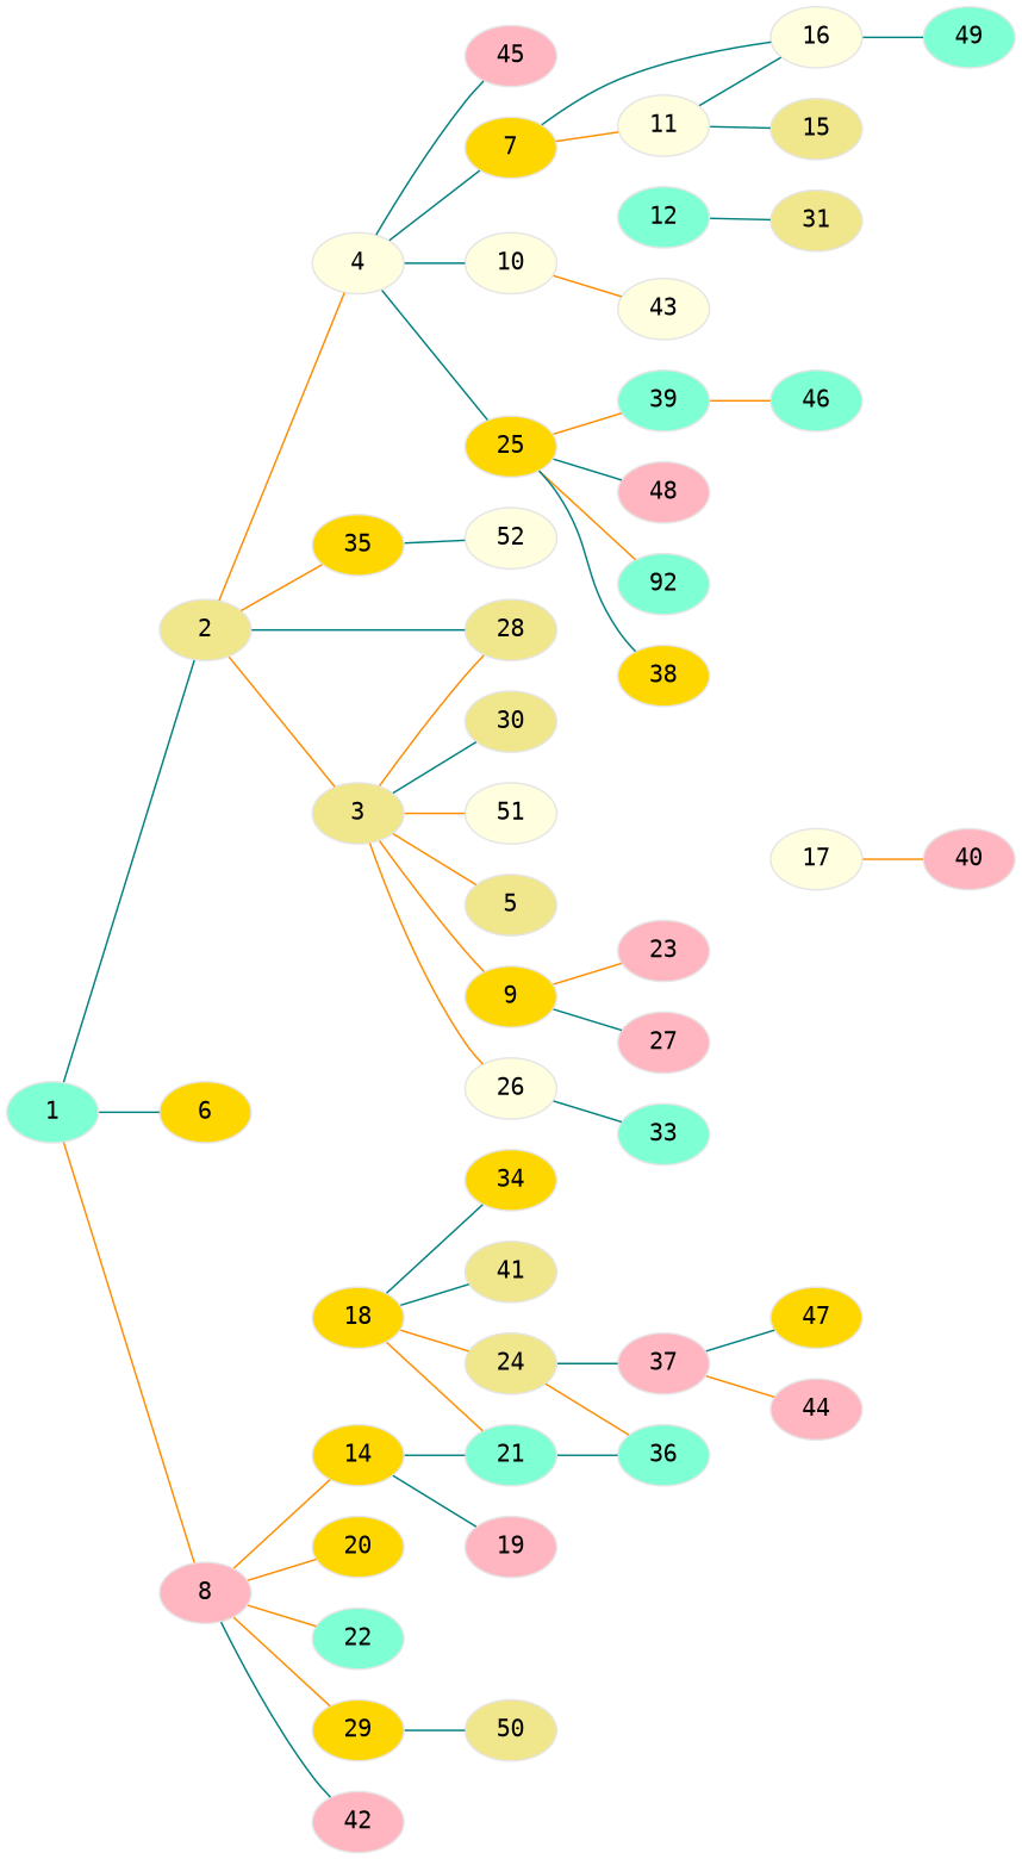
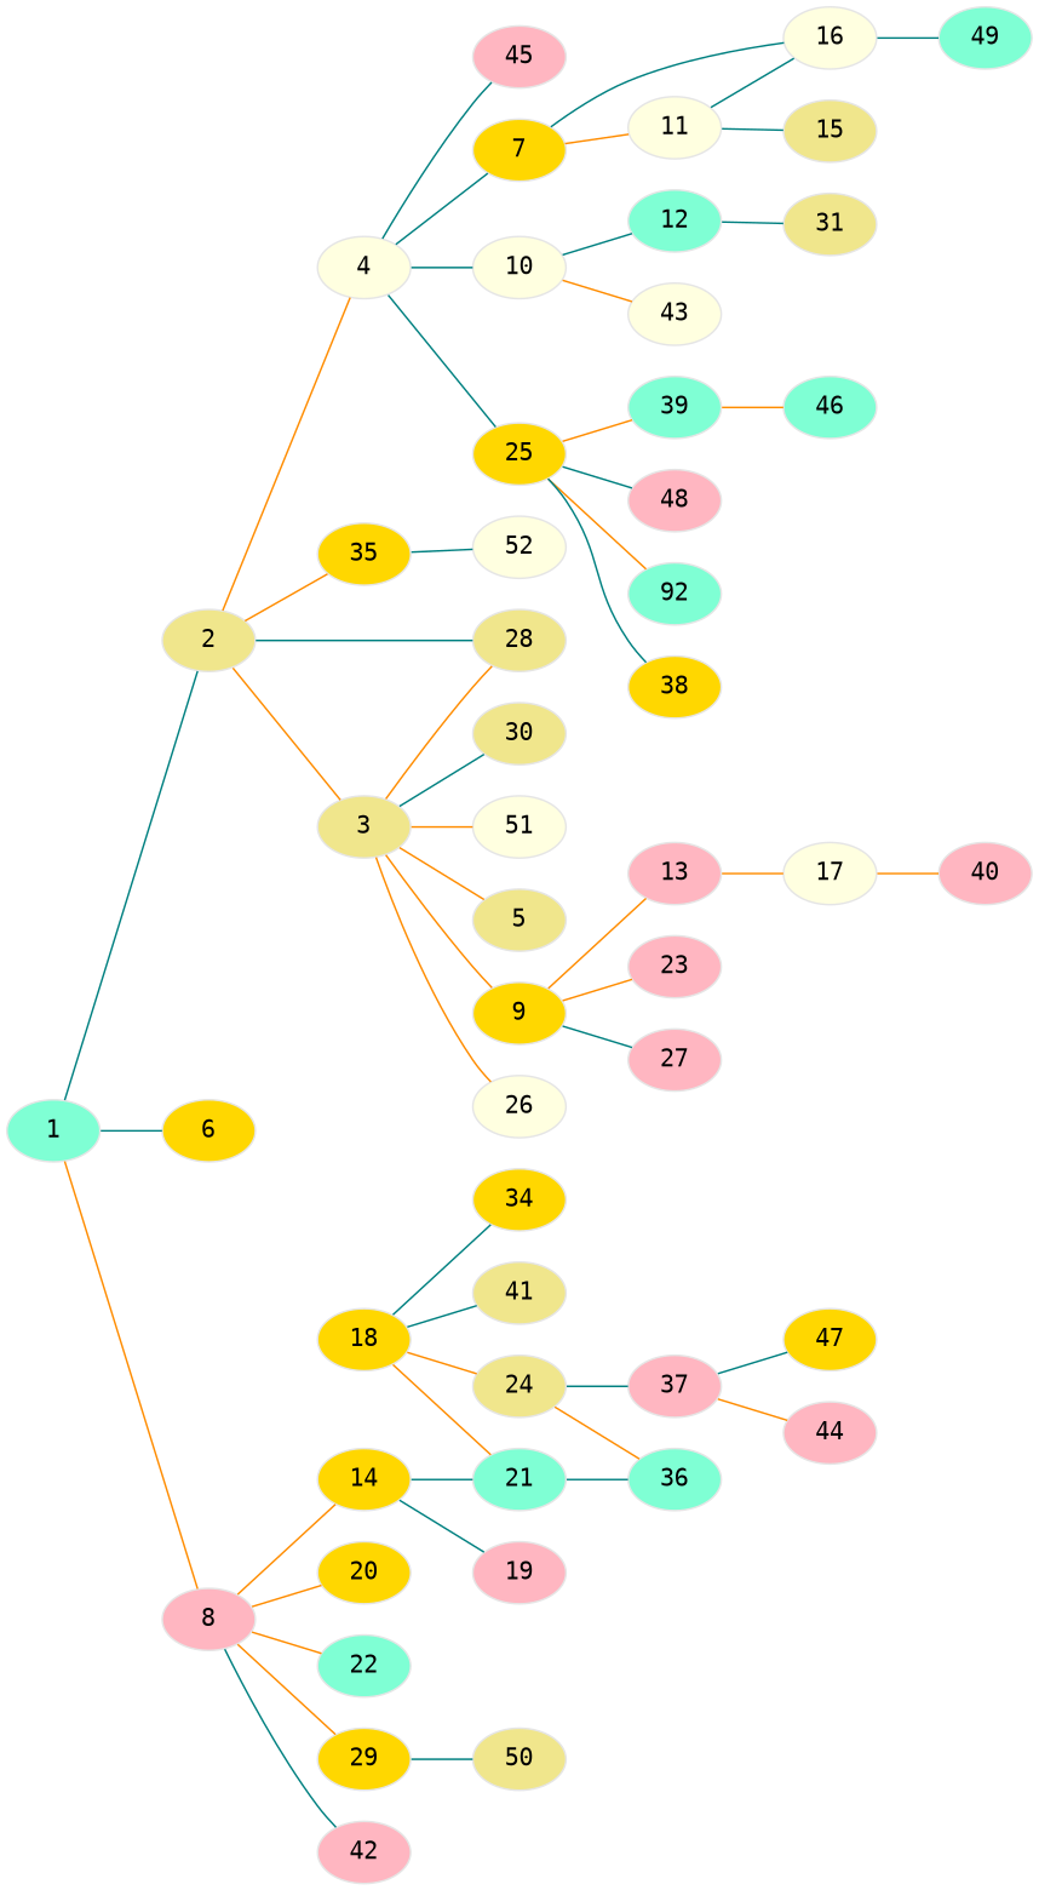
  graph {
    fontname="DejaVu Sans Mono"
    rankdir=LR
    node [color=gray90 fillcolor=gold fontname="DejaVu Sans Mono" style=filled]
    edge [color=teal fontname="DejaVu Sans Mono"]
    1 [fillcolor=aquamarine]
    2 [fillcolor=khaki]
    6
    8 [fillcolor=lightpink]
    3 [fillcolor=khaki]
    4 [fillcolor=lightyellow]
    28 [fillcolor=khaki]
    35
    14
    20
    22 [fillcolor=aquamarine]
    29
    42 [fillcolor=lightpink]
    5 [fillcolor=khaki]
    9
    26 [fillcolor=lightyellow]
    30 [fillcolor=khaki]
    51 [fillcolor=lightyellow]
    7
    10 [fillcolor=lightyellow]
    25
    45 [fillcolor=lightpink]
    52 [fillcolor=lightyellow]
+   13 [fillcolor=lightpink]
    23 [fillcolor=lightpink]
    27 [fillcolor=lightpink]
-   33 [fillcolor=aquamarine]
    11 [fillcolor=lightyellow]
    16 [fillcolor=lightyellow]
    12 [fillcolor=aquamarine]
    43 [fillcolor=lightyellow]
    n32 [fillcolor=aquamarine label=92]
    38
    39 [fillcolor=aquamarine]
    48 [fillcolor=lightpink]
    15 [fillcolor=khaki]
    49 [fillcolor=aquamarine]
    21 [fillcolor=aquamarine]
    18
    24 [fillcolor=khaki]
    34
    41 [fillcolor=khaki]
    19 [fillcolor=lightpink]
    50 [fillcolor=khaki]
    17 [fillcolor=lightyellow]
    31 [fillcolor=khaki]
    40 [fillcolor=lightpink]
    36 [fillcolor=aquamarine]
    37 [fillcolor=lightpink]
    44 [fillcolor=lightpink]
    47
    46 [fillcolor=aquamarine]
    1 -- 2
    1 -- 6
    1 -- 8 [color=darkorange]
    2 -- 3 [color=darkorange]
    2 -- 4 [color=darkorange]
    2 -- 28
    2 -- 35 [color=darkorange]
    8 -- 14 [color=darkorange]
    8 -- 20 [color=darkorange]
    8 -- 22 [color=darkorange]
    8 -- 29 [color=darkorange]
    8 -- 42
    3 -- 28 [color=darkorange]
    3 -- 5 [color=darkorange]
    3 -- 9 [color=darkorange]
    3 -- 26 [color=darkorange]
    3 -- 30
    3 -- 51 [color=darkorange]
    4 -- 7
    4 -- 10
    4 -- 25
    4 -- 45
    35 -- 52
    14 -- 21
    14 -- 19
    29 -- 50
+   9 -- 13 [color=darkorange]
    9 -- 23 [color=darkorange]
    9 -- 27
-   26 -- 33
    7 -- 11 [color=darkorange]
    7 -- 16
+   10 -- 12
    10 -- 43 [color=darkorange]
    25 -- n32 [color=darkorange]
    25 -- 38
    25 -- 39 [color=darkorange]
    25 -- 48
+   13 -- 17 [color=darkorange]
    11 -- 16
    11 -- 15
    16 -- 49
    12 -- 31
    39 -- 46 [color=darkorange]
    21 -- 36
    18 -- 21 [color=darkorange]
    18 -- 24 [color=darkorange]
    18 -- 34
    18 -- 41
    24 -- 36 [color=darkorange]
    24 -- 37
    17 -- 40 [color=darkorange]
    37 -- 44 [color=darkorange]
    37 -- 47
  }
